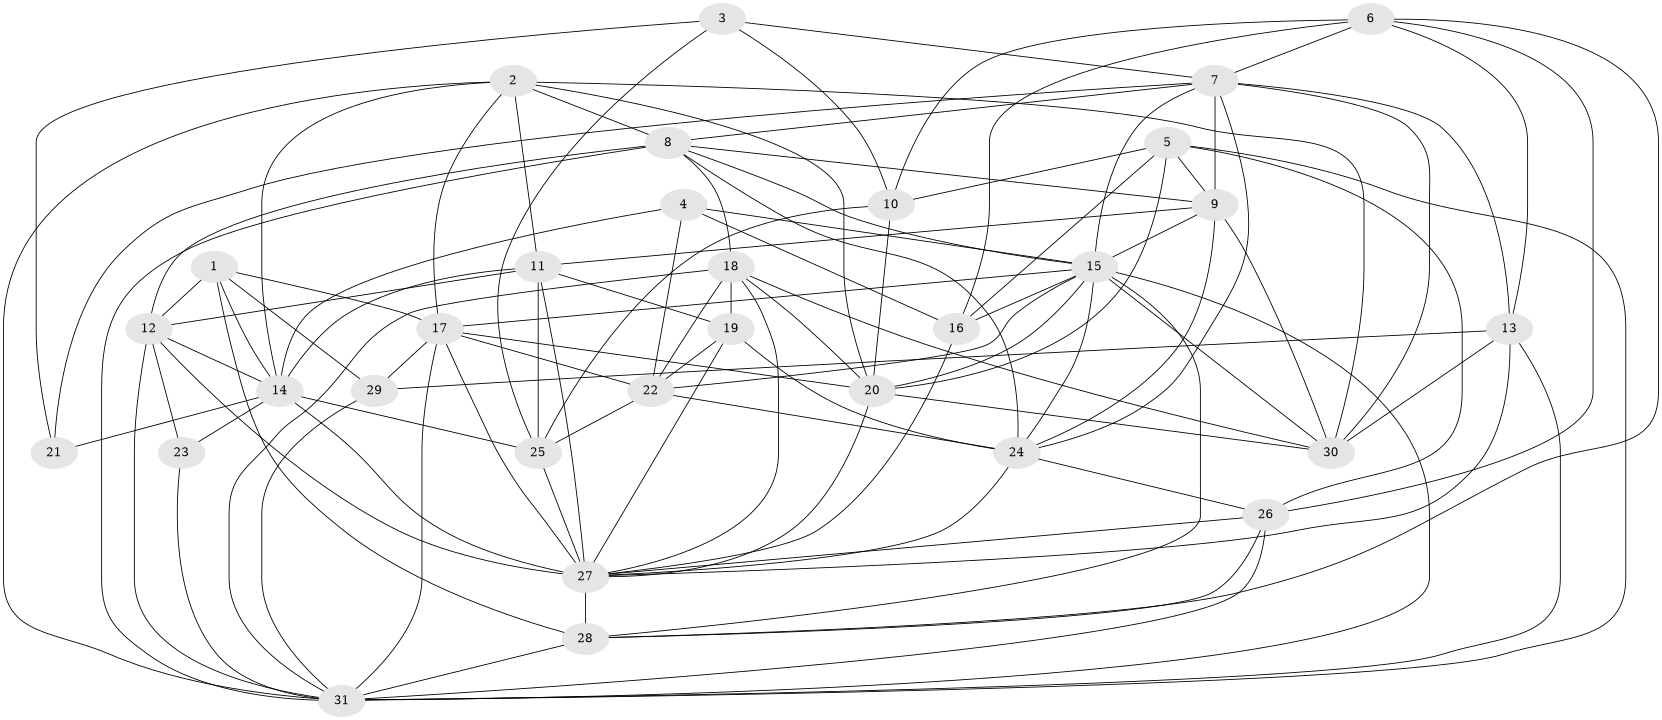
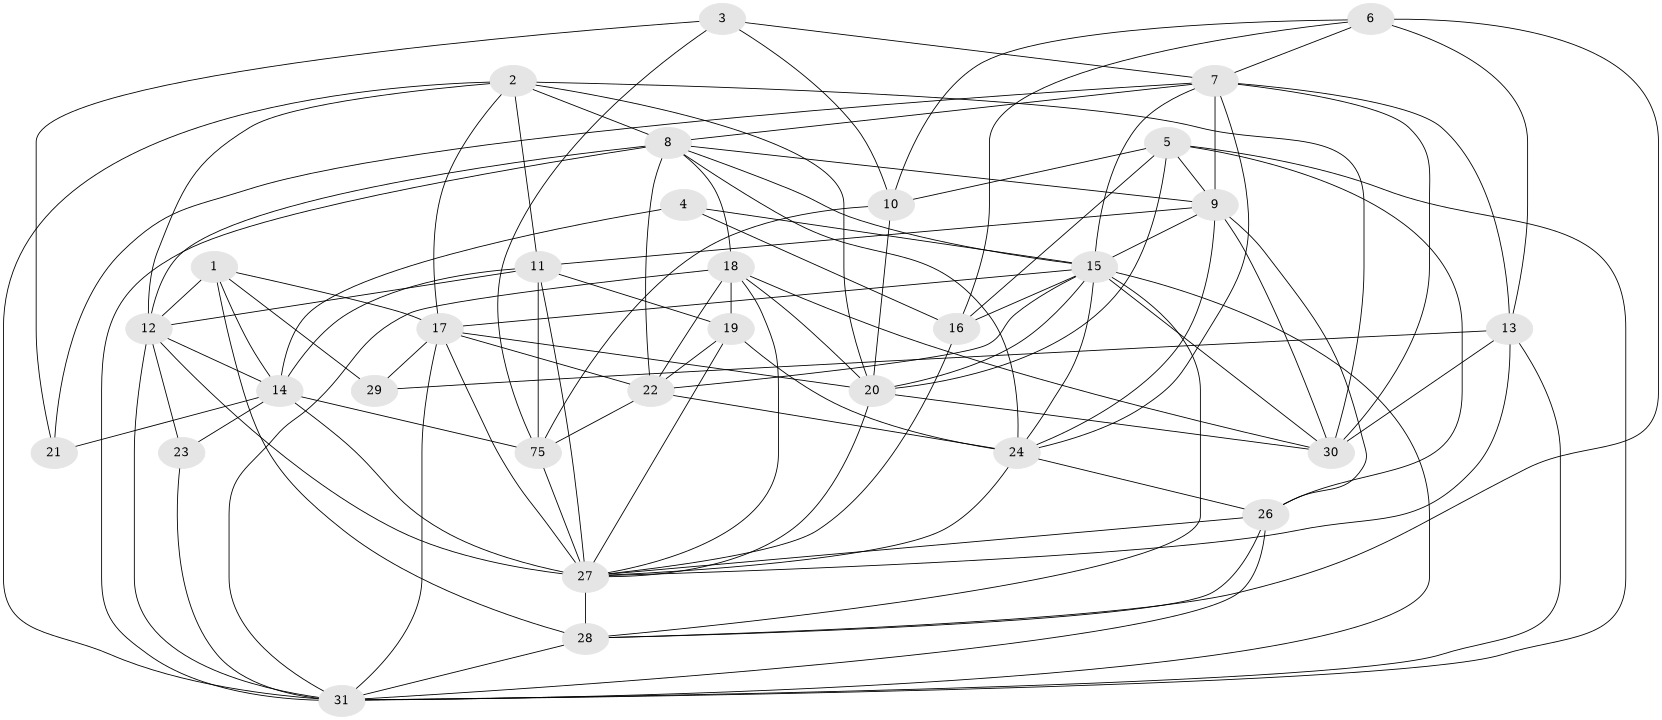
  graph {
    node [color=gray90 style=filled]
    edge [weight=1.0]
    1
    12
    14
    17
    28
    29
    31
    27
    23
    21
-   25
+   25 [label=75]
    20
    22
    2
    8
    11
    30
    15
    9
    24
    18
    19
    3
    7
    10
    13
    4
    16
    5
    26
    6
    1 -- 12 [weight=2.0]
    1 -- 14
    1 -- 17
    1 -- 28 [weight=2.0]
    1 -- 29
    12 -- 14
    12 -- 31
    12 -- 27
    12 -- 23
    14 -- 27
    14 -- 23
    14 -- 21 [weight=2.0]
    14 -- 25
    17 -- 29 [weight=3.0]
    17 -- 31
    17 -- 27
    17 -- 20
    17 -- 22
    28 -- 31
-   29 -- 31
    27 -- 28 [weight=2.0]
    23 -- 31
    25 -- 27 [weight=2.0]
    20 -- 27
    20 -- 30
    22 -- 25 [weight=2.0]
    22 -- 24
-   2 -- 14
+   2 -- 12
    2 -- 17
    2 -- 31
    2 -- 20
    2 -- 8 [weight=2.0]
    2 -- 11 [weight=2.0]
    2 -- 30 [weight=2.0]
    8 -- 12
    8 -- 31
    8 -- 15
    8 -- 9
    8 -- 24
    8 -- 18
    11 -- 12
    11 -- 14
    11 -- 27 [weight=4.0]
    11 -- 25
    11 -- 19
    15 -- 17
    15 -- 28
    15 -- 31
    15 -- 20
    15 -- 22
    15 -- 30
    15 -- 24
    15 -- 16
    9 -- 11
    9 -- 30
    9 -- 15 [weight=2.0]
    9 -- 24
    24 -- 27
    24 -- 26
    18 -- 31
    18 -- 27
    18 -- 20
    18 -- 22
    18 -- 30
    18 -- 19 [weight=2.0]
    19 -- 27
    19 -- 22
    19 -- 24 [weight=3.0]
    3 -- 21
    3 -- 25
    3 -- 7
    3 -- 10
    7 -- 21
    7 -- 8
    7 -- 30
    7 -- 15
    7 -- 9
    7 -- 24
    7 -- 13
    10 -- 25
    10 -- 20
    13 -- 29 [weight=2.0]
    13 -- 31
    13 -- 27
    13 -- 30 [weight=3.0]
    4 -- 14
-   4 -- 22
+   8 -- 22
    4 -- 15 [weight=2.0]
    4 -- 16
    16 -- 27
    5 -- 31
    5 -- 20
    5 -- 9
    5 -- 10
    5 -- 16
    5 -- 26
    26 -- 28
    26 -- 31
    26 -- 27
    6 -- 28
    6 -- 7
    6 -- 10
    6 -- 13
    6 -- 16
-   6 -- 26
+   9 -- 26
  }
